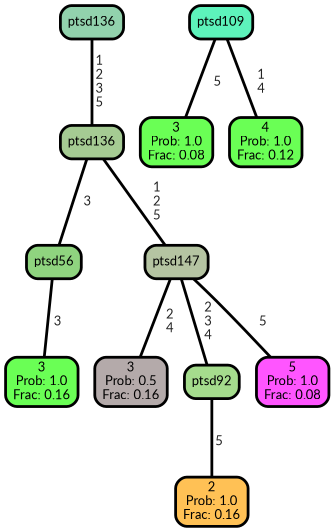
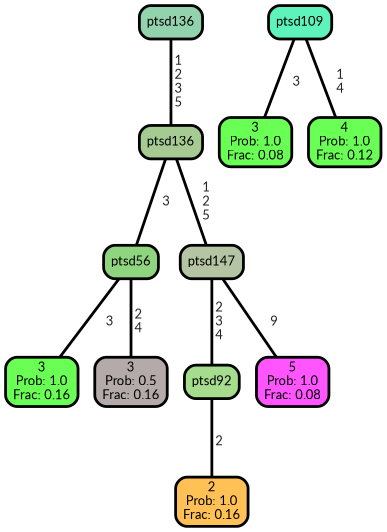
  graph {
    fontname=Lato
    ranksep="0 equally"
    splines=straight
    node [color=black fillcolor="#6aff55" fontcolor=black fontname=Lato penwidth=3 shape=box style="filled, rounded"]
    edge [color=black fontcolor=grey14 fontname=Lato fontweight=bold penwidth=3]
    n1 [fillcolor="#92d2ad" label=ptsd136]
    n2 [fillcolor="#a5cb93" label=ptsd136]
    n3 [fillcolor="#8fd47f" label=ptsd56]
    n4 [fillcolor="#b5c4a2" label=ptsd147]
    n5 [label="3\nProb: 1.0\nFrac: 0.16"]
    n6 [fillcolor="#b4aaaa" label="3\nProb: 0.5\nFrac: 0.16"]
    n7 [fillcolor="#a5dc8d" label=ptsd92]
    n8 [fillcolor="#ff55ff" label="5\nProb: 1.0\nFrac: 0.08"]
    n9 [fillcolor="#ffc155" label="2\nProb: 1.0\nFrac: 0.16"]
    n10 [fillcolor="#5df3bb" label=ptsd109]
    n11 [label="3\nProb: 1.0\nFrac: 0.08"]
    n12 [label="4\nProb: 1.0\nFrac: 0.12"]
    subgraph sub_1 {
      rank=same
    }
    n1 -- n2 [label=" 1\n 2\n 3\n 5"]
    n2 -- n3 [label=" 3"]
    n2 -- n4 [label=" 1\n 2\n 5"]
    n3 -- n5 [label=" 3"]
-   n4 -- n6 [label=" 2\n 4"]
+   n3 -- n6 [label=" 2\n 4"]
    n4 -- n7 [label=" 2\n 3\n 4"]
-   n4 -- n8 [label=" 5"]
-   n7 -- n9 [label=" 5"]
-   n10 -- n11 [label=" 5"]
+   n4 -- n8 [label=" 9"]
+   n7 -- n9 [label=" 2"]
+   n10 -- n11 [label=" 3"]
    n10 -- n12 [label=" 1\n 4"]
  }
